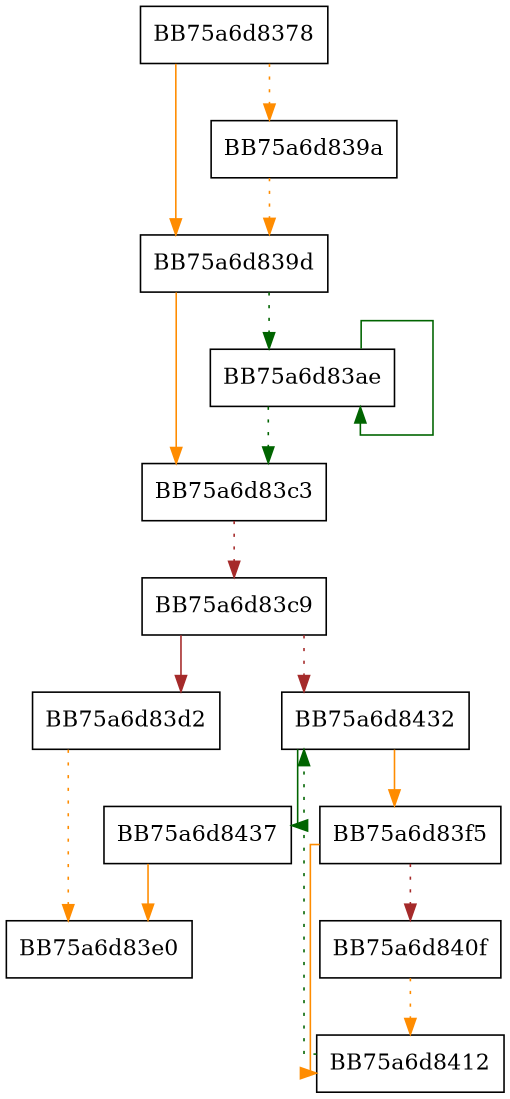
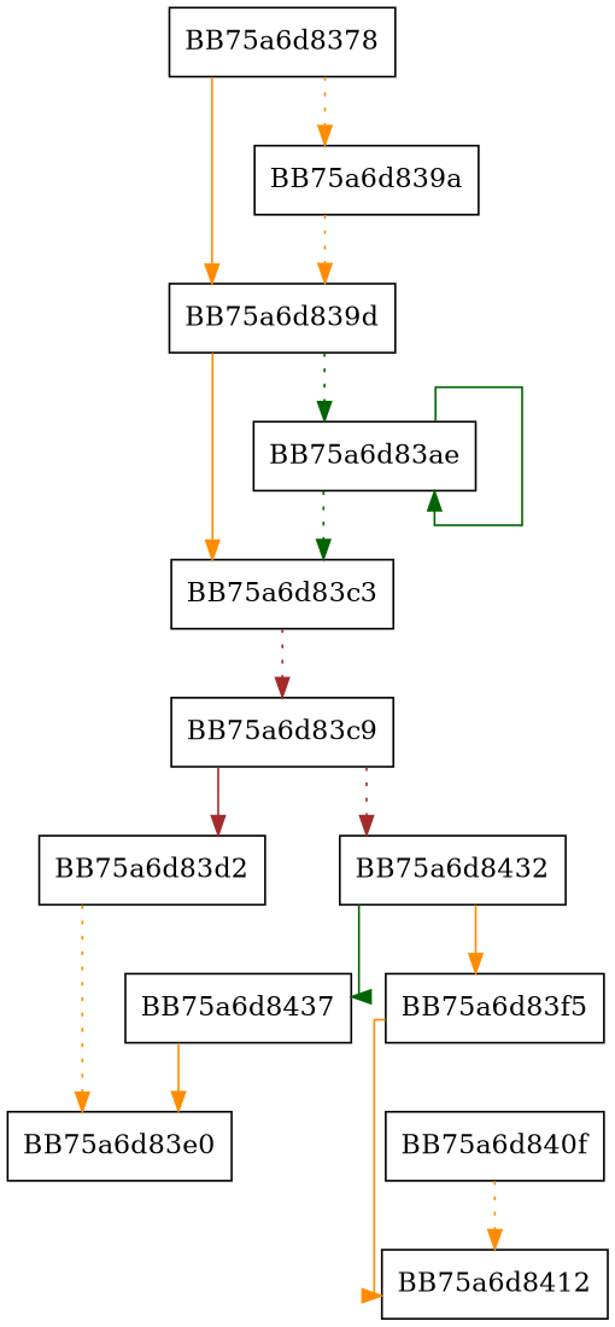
  digraph {
    splines=ortho
    node [shape=box]
    edge [color=darkorange style=dotted]
    BB75a6d8378
    BB75a6d839d
    BB75a6d839a
    BB75a6d83c3
    BB75a6d83ae
    BB75a6d83c9
    BB75a6d83d2
    BB75a6d83e0
    BB75a6d8432
    BB75a6d83f5
    BB75a6d8437
    BB75a6d8412
    BB75a6d840f
    BB75a6d8378 -> BB75a6d839d [style=solid]
    BB75a6d8378 -> BB75a6d839a
    BB75a6d839d -> BB75a6d83c3 [style=solid]
    BB75a6d839d -> BB75a6d83ae [color=darkgreen]
    BB75a6d839a -> BB75a6d839d
    BB75a6d83c3 -> BB75a6d83c9 [color=brown]
    BB75a6d83ae -> BB75a6d83c3 [color=darkgreen]
    BB75a6d83ae -> BB75a6d83ae [color=darkgreen style=solid]
    BB75a6d83c9 -> BB75a6d83d2 [color=brown style=solid]
    BB75a6d83c9 -> BB75a6d8432 [color=brown]
    BB75a6d83d2 -> BB75a6d83e0
    BB75a6d8432 -> BB75a6d83f5 [style=solid]
    BB75a6d8432 -> BB75a6d8437 [color=darkgreen style=solid]
    BB75a6d83f5 -> BB75a6d8412 [style=solid]
-   BB75a6d83f5 -> BB75a6d840f [color=brown]
    BB75a6d8437 -> BB75a6d83e0 [style=solid]
-   BB75a6d8412 -> BB75a6d8432 [color=darkgreen]
    BB75a6d840f -> BB75a6d8412
  }
